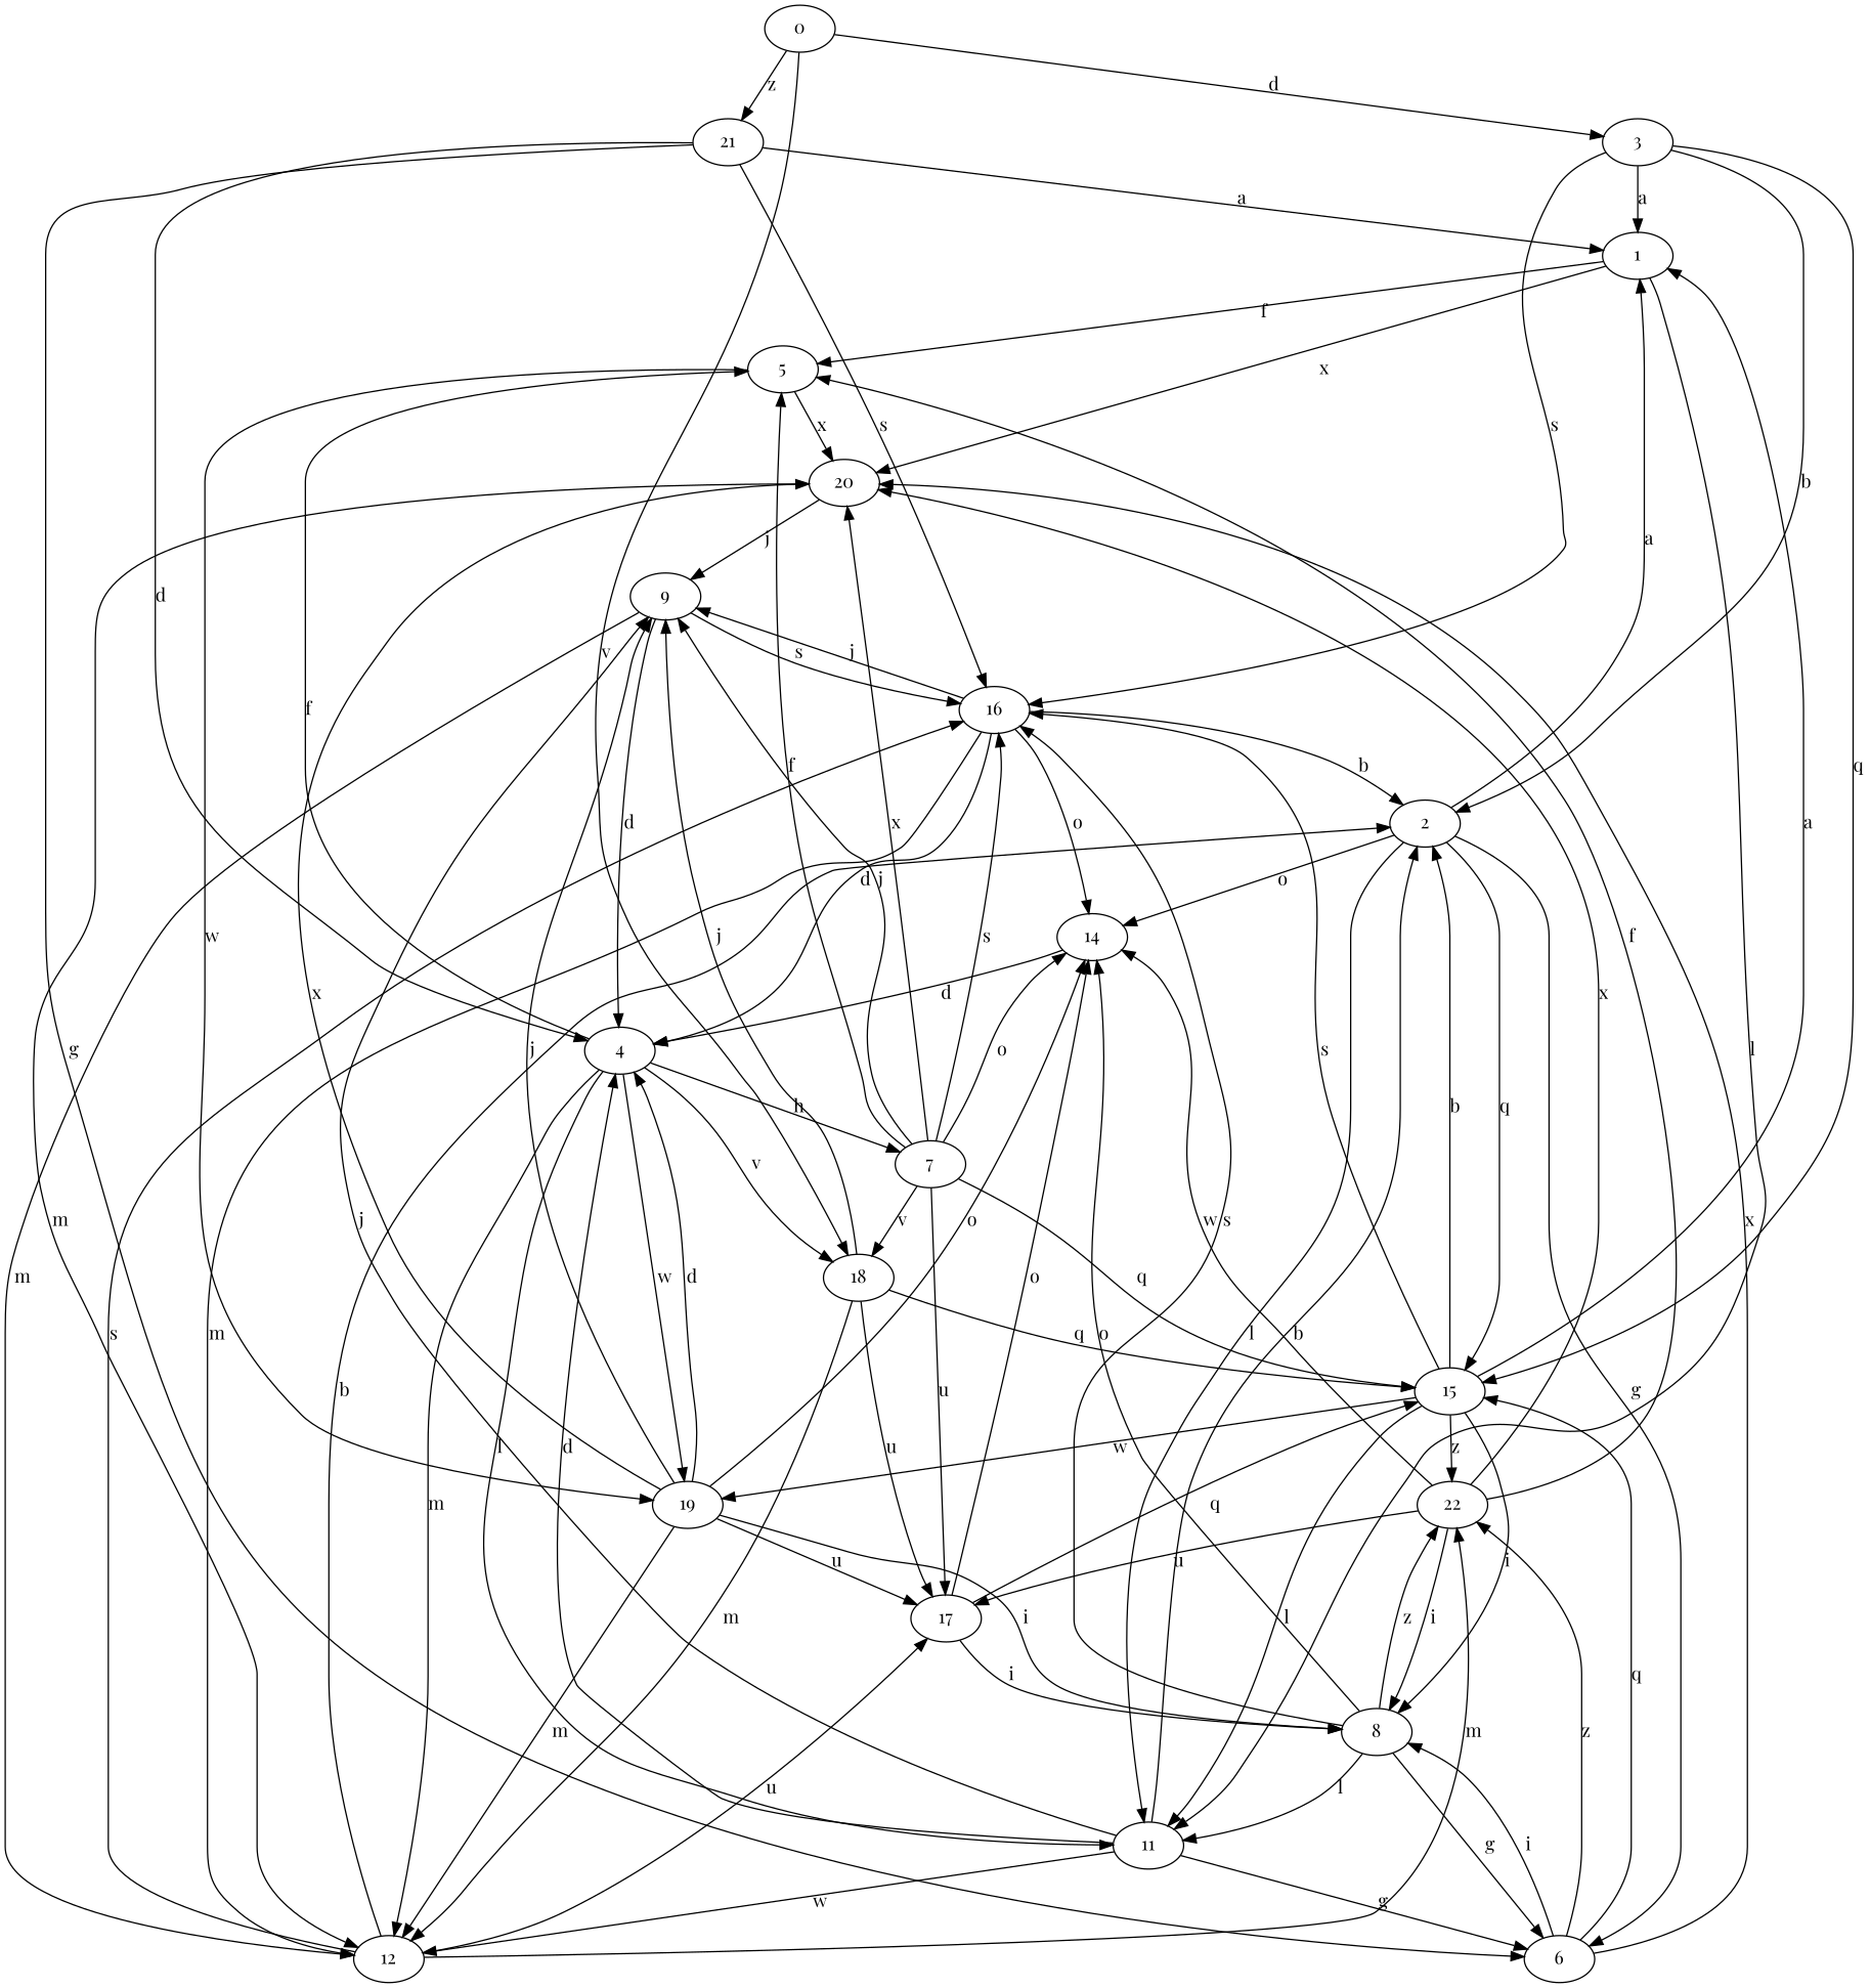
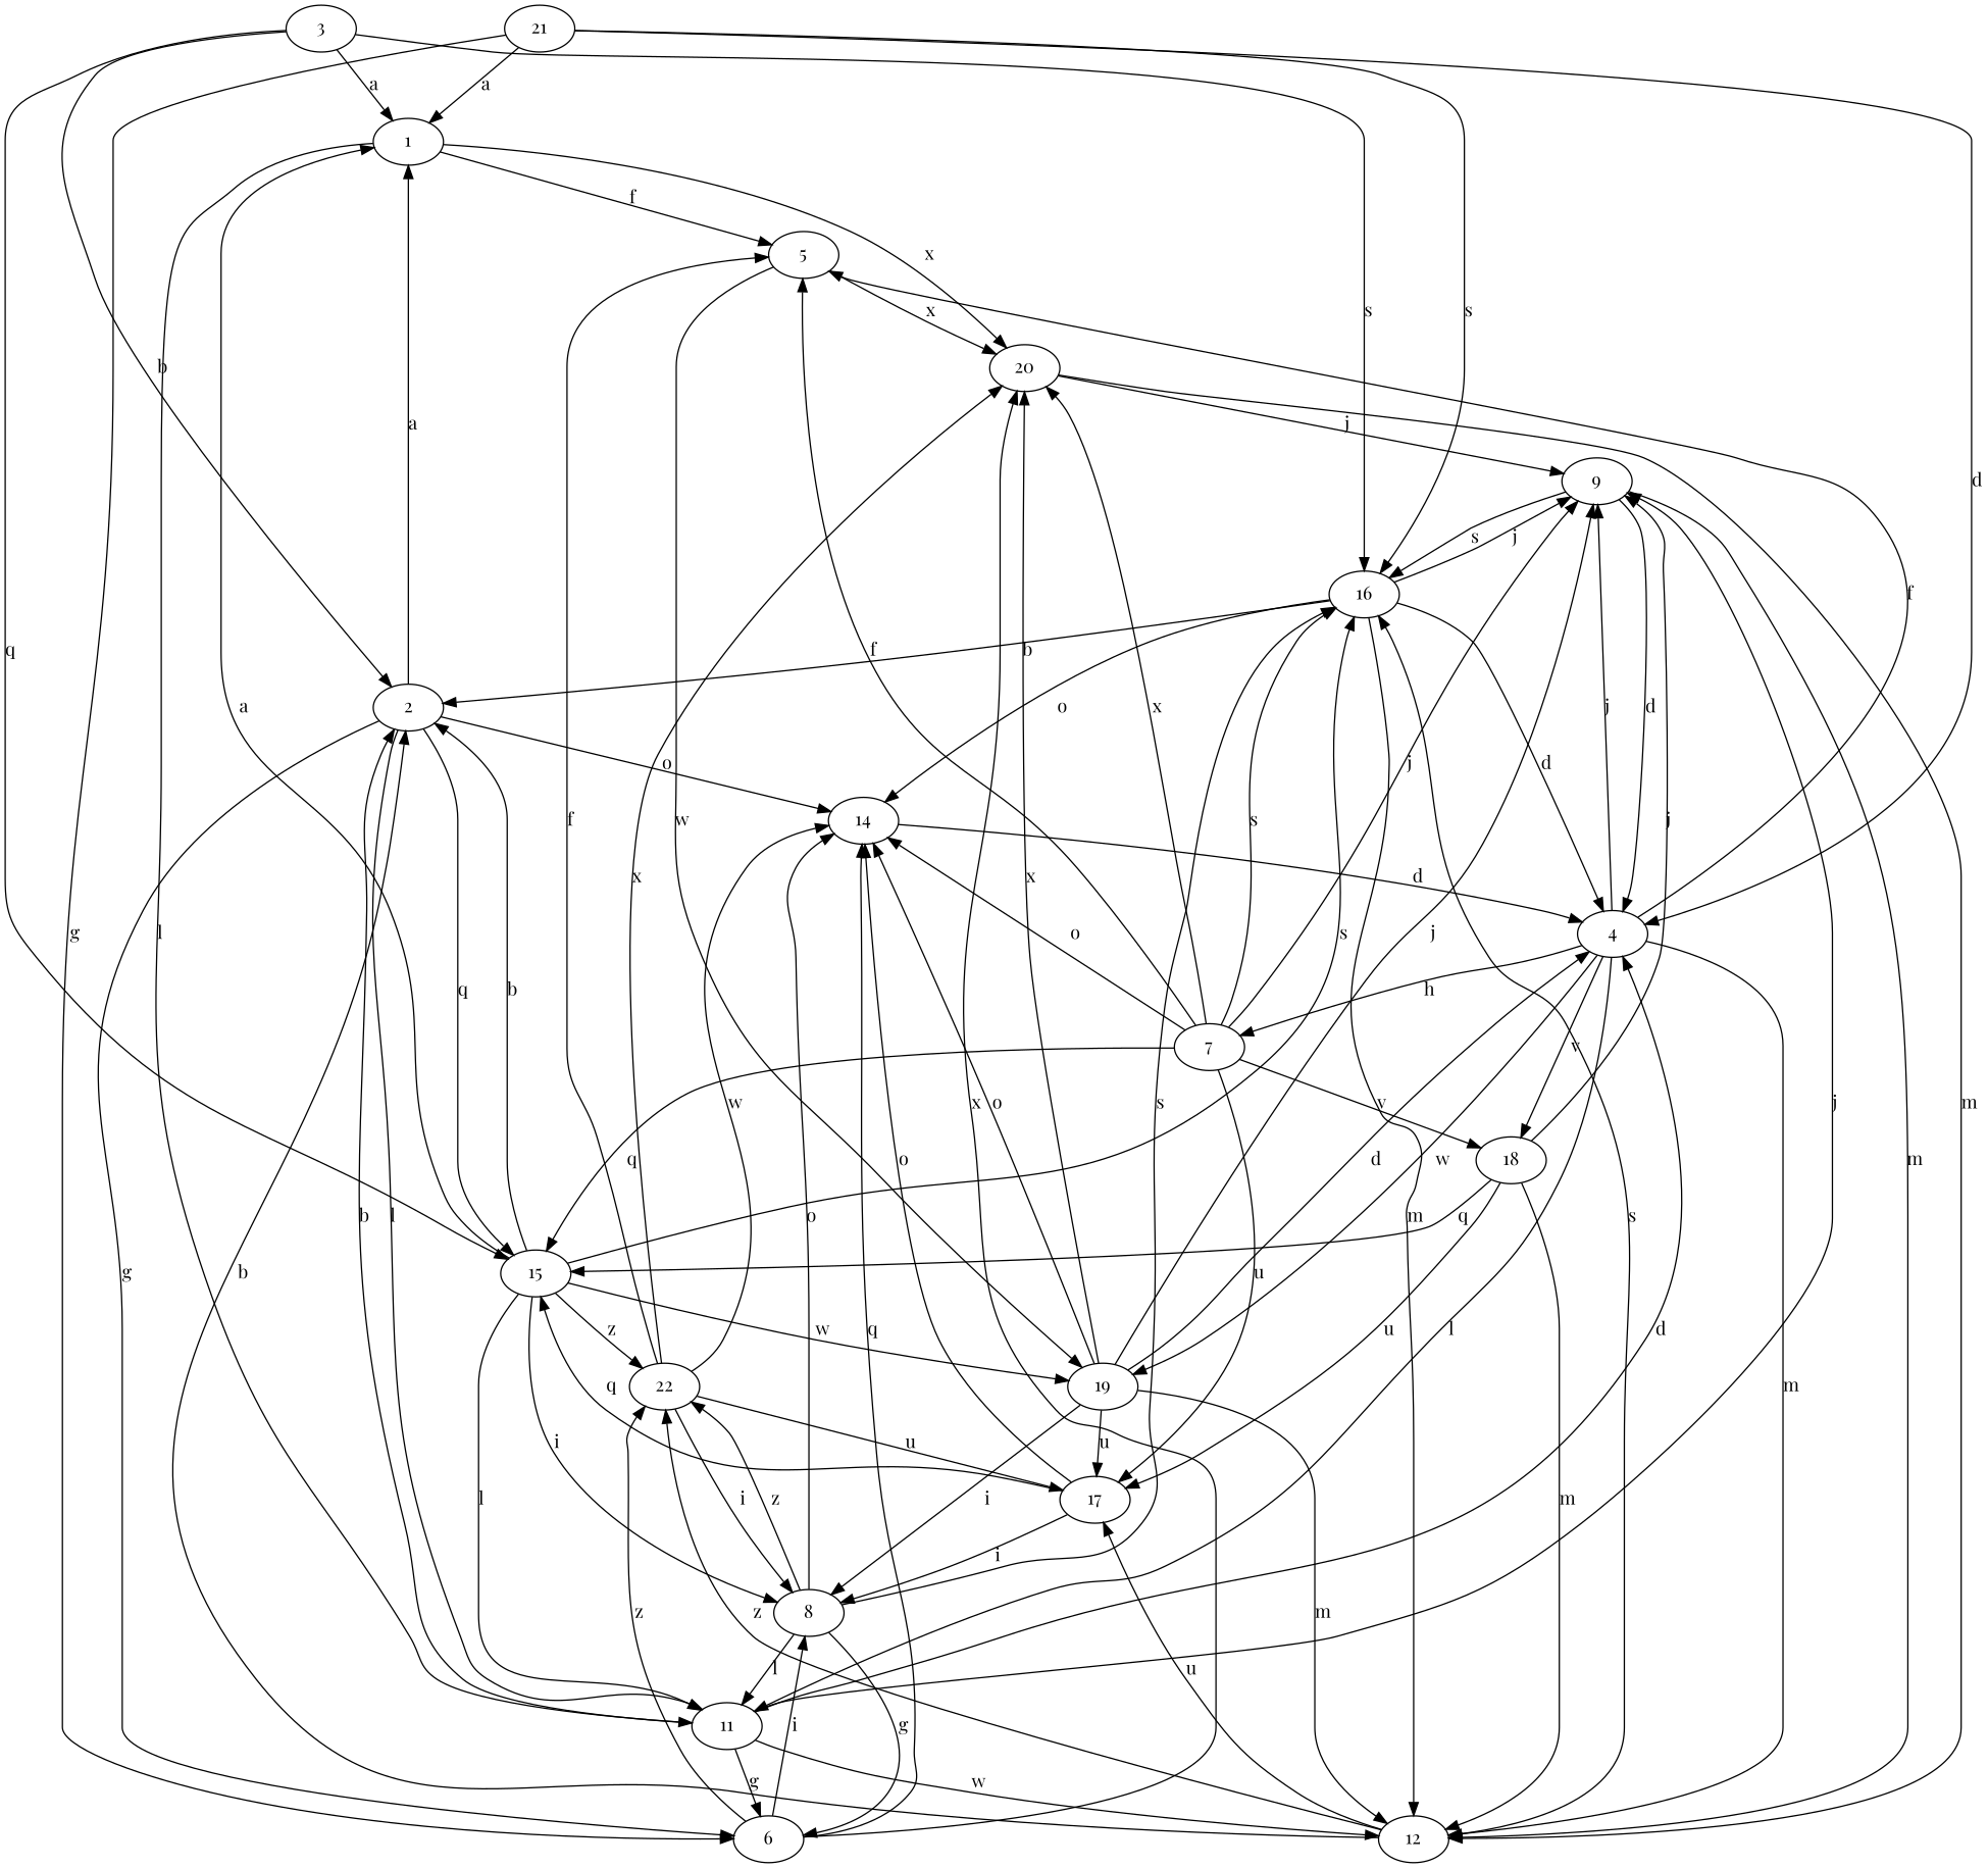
  strict digraph {
    fontname="Playfair Display"
    node [fontname="Playfair Display"]
    edge [fontname="Playfair Display"]
-   0
    3
    18
    21
    1
    2
    15
    16
    9
    12
    17
    6
    4
    5
    11
    20
    19
    14
    8
    22
    7
-   0 -> 3 [label=d]
-   0 -> 18 [label=v]
-   0 -> 21 [label=z]
    3 -> 1 [label=a]
    3 -> 2 [label=b]
    3 -> 15 [label=q]
    3 -> 16 [label=s]
    18 -> 15 [label=q]
    18 -> 9 [label=j]
    18 -> 12 [label=m]
    18 -> 17 [label=u]
    21 -> 1 [label=a]
    21 -> 16 [label=s]
    21 -> 6 [label=g]
    21 -> 4 [label=d]
    1 -> 5 [label=f]
    1 -> 11 [label=l]
    1 -> 20 [label=x]
    2 -> 1 [label=a]
    2 -> 15 [label=q]
    2 -> 6 [label=g]
    2 -> 11 [label=l]
    2 -> 14 [label=o]
    15 -> 1 [label=a]
    15 -> 2 [label=b]
    15 -> 16 [label=s]
    15 -> 11 [label=l]
    15 -> 19 [label=w]
    15 -> 8 [label=i]
    15 -> 22 [label=z]
    16 -> 2 [label=b]
    16 -> 9 [label=j]
    16 -> 12 [label=m]
    16 -> 4 [label=d]
    16 -> 14 [label=o]
    9 -> 16 [label=s]
    9 -> 12 [label=m]
    9 -> 4 [label=d]
    12 -> 2 [label=b]
    12 -> 16 [label=s]
    12 -> 17 [label=u]
-   12 -> 22 [label=m]
+   12 -> 22 [label=z]
    17 -> 15 [label=q]
    17 -> 14 [label=o]
    17 -> 8 [label=i]
-   6 -> 15 [label=q]
+   6 -> 14 [label=q]
    6 -> 20 [label=x]
    6 -> 8 [label=i]
    6 -> 22 [label=z]
    4 -> 18 [label=v]
+   4 -> 9 [label=j]
    4 -> 12 [label=m]
    4 -> 5 [label=f]
    4 -> 11 [label=l]
    4 -> 19 [label=w]
    4 -> 7 [label=h]
    5 -> 20 [label=x]
    5 -> 19 [label=w]
    11 -> 2 [label=b]
    11 -> 9 [label=j]
    11 -> 12 [label=w]
    11 -> 6 [label=g]
    11 -> 4 [label=d]
    20 -> 9 [label=j]
    20 -> 12 [label=m]
    19 -> 9 [label=j]
    19 -> 12 [label=m]
    19 -> 17 [label=u]
    19 -> 4 [label=d]
    19 -> 20 [label=x]
    19 -> 14 [label=o]
    19 -> 8 [label=i]
    14 -> 4 [label=d]
    8 -> 16 [label=s]
    8 -> 6 [label=g]
    8 -> 11 [label=l]
    8 -> 14 [label=o]
    8 -> 22 [label=z]
    22 -> 17 [label=u]
    22 -> 5 [label=f]
    22 -> 20 [label=x]
    22 -> 14 [label=w]
    22 -> 8 [label=i]
    7 -> 18 [label=v]
    7 -> 15 [label=q]
    7 -> 16 [label=s]
    7 -> 9 [label=j]
    7 -> 17 [label=u]
    7 -> 5 [label=f]
    7 -> 20 [label=x]
    7 -> 14 [label=o]
  }
